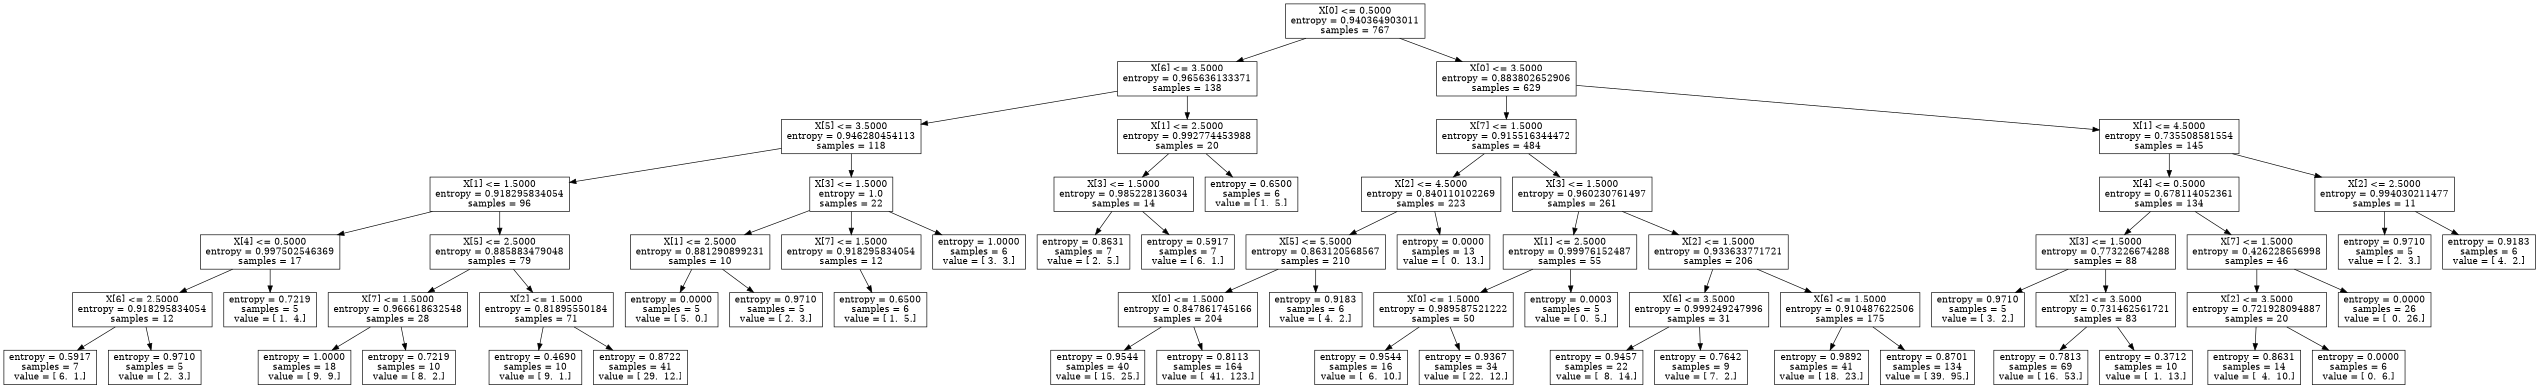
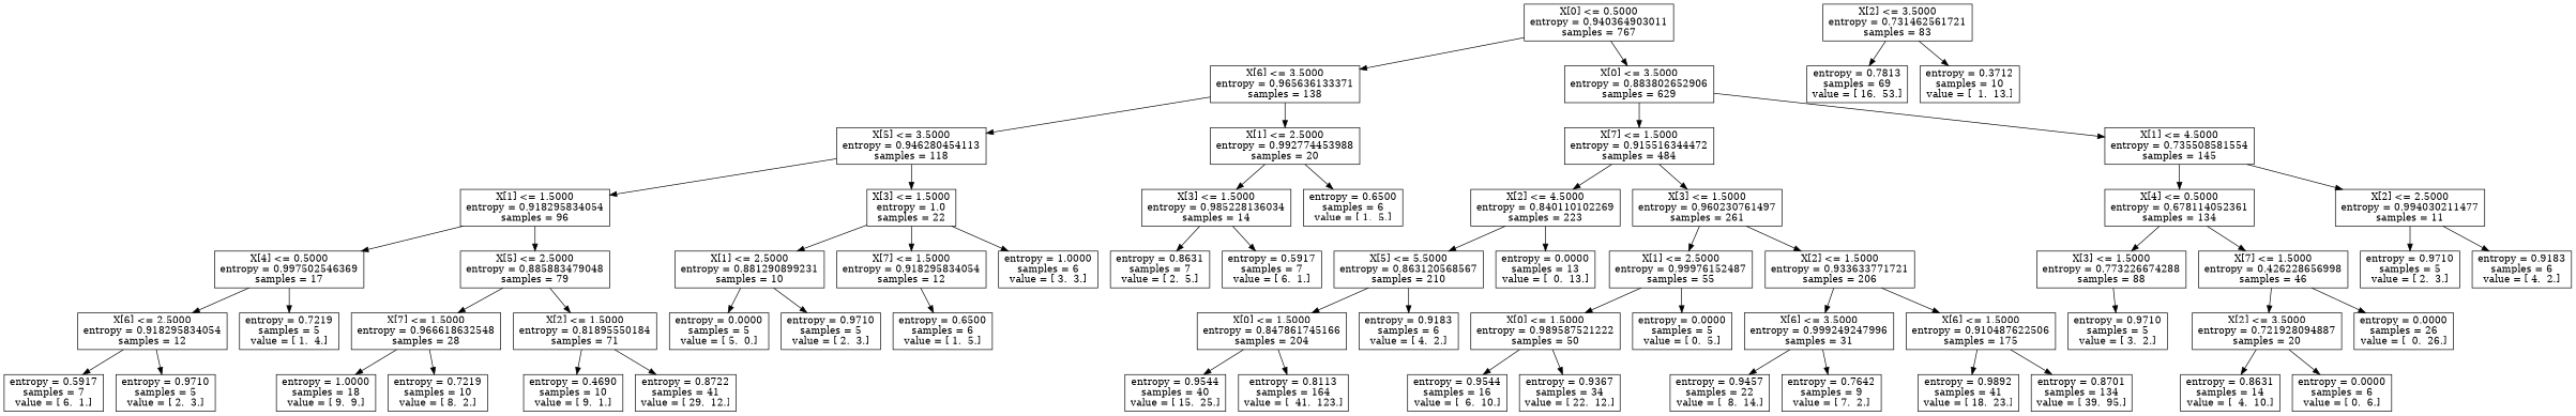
  digraph {
    node [shape=box]
    n1 [label="X[0] <= 0.5000\nentropy = 0.940364903011\nsamples = 767"]
    n2 [label="X[6] <= 3.5000\nentropy = 0.965636133371\nsamples = 138"]
    n3 [label="X[0] <= 3.5000\nentropy = 0.883802652906\nsamples = 629"]
    n4 [label="X[5] <= 3.5000\nentropy = 0.946280454113\nsamples = 118"]
    n5 [label="X[1] <= 2.5000\nentropy = 0.992774453988\nsamples = 20"]
    n6 [label="X[7] <= 1.5000\nentropy = 0.915516344472\nsamples = 484"]
    n7 [label="X[1] <= 4.5000\nentropy = 0.735508581554\nsamples = 145"]
    n8 [label="X[1] <= 1.5000\nentropy = 0.918295834054\nsamples = 96"]
    n9 [label="X[3] <= 1.5000\nentropy = 1.0\nsamples = 22"]
    n10 [label="X[3] <= 1.5000\nentropy = 0.985228136034\nsamples = 14"]
    n11 [label="entropy = 0.6500\nsamples = 6\nvalue = [ 1.  5.]"]
    n12 [label="X[4] <= 0.5000\nentropy = 0.997502546369\nsamples = 17"]
    n13 [label="X[5] <= 2.5000\nentropy = 0.885883479048\nsamples = 79"]
    n14 [label="X[1] <= 2.5000\nentropy = 0.881290899231\nsamples = 10"]
    n15 [label="X[7] <= 1.5000\nentropy = 0.918295834054\nsamples = 12"]
    n16 [label="entropy = 1.0000\nsamples = 6\nvalue = [ 3.  3.]"]
    n17 [label="X[6] <= 2.5000\nentropy = 0.918295834054\nsamples = 12"]
    n18 [label="entropy = 0.7219\nsamples = 5\nvalue = [ 1.  4.]"]
    n19 [label="X[7] <= 1.5000\nentropy = 0.966618632548\nsamples = 28"]
    n20 [label="X[2] <= 1.5000\nentropy = 0.81895550184\nsamples = 71"]
    n21 [label="entropy = 0.5917\nsamples = 7\nvalue = [ 6.  1.]"]
    n22 [label="entropy = 0.9710\nsamples = 5\nvalue = [ 2.  3.]"]
    n23 [label="entropy = 1.0000\nsamples = 18\nvalue = [ 9.  9.]"]
    n24 [label="entropy = 0.7219\nsamples = 10\nvalue = [ 8.  2.]"]
    n25 [label="entropy = 0.4690\nsamples = 10\nvalue = [ 9.  1.]"]
    n26 [label="entropy = 0.8722\nsamples = 41\nvalue = [ 29.  12.]"]
    n27 [label="entropy = 0.0000\nsamples = 5\nvalue = [ 5.  0.]"]
    n28 [label="entropy = 0.9710\nsamples = 5\nvalue = [ 2.  3.]"]
    n29 [label="entropy = 0.6500\nsamples = 6\nvalue = [ 1.  5.]"]
    n30 [label="entropy = 0.8631\nsamples = 7\nvalue = [ 2.  5.]"]
    n31 [label="entropy = 0.5917\nsamples = 7\nvalue = [ 6.  1.]"]
    n32 [label="X[2] <= 4.5000\nentropy = 0.840110102269\nsamples = 223"]
    n33 [label="X[3] <= 1.5000\nentropy = 0.960230761497\nsamples = 261"]
    n34 [label="X[4] <= 0.5000\nentropy = 0.678114052361\nsamples = 134"]
    n35 [label="X[2] <= 2.5000\nentropy = 0.994030211477\nsamples = 11"]
    n36 [label="X[5] <= 5.5000\nentropy = 0.863120568567\nsamples = 210"]
    n37 [label="entropy = 0.0000\nsamples = 13\nvalue = [  0.  13.]"]
    n38 [label="X[1] <= 2.5000\nentropy = 0.99976152487\nsamples = 55"]
    n39 [label="X[2] <= 1.5000\nentropy = 0.933633771721\nsamples = 206"]
    n40 [label="X[0] <= 1.5000\nentropy = 0.847861745166\nsamples = 204"]
    n41 [label="entropy = 0.9183\nsamples = 6\nvalue = [ 4.  2.]"]
    n42 [label="entropy = 0.9544\nsamples = 40\nvalue = [ 15.  25.]"]
    n43 [label="entropy = 0.8113\nsamples = 164\nvalue = [  41.  123.]"]
    n44 [label="X[0] <= 1.5000\nentropy = 0.989587521222\nsamples = 50"]
-   n45 [label="entropy = 0.0003\nsamples = 5\nvalue = [ 0.  5.]"]
+   n45 [label="entropy = 0.0000\nsamples = 5\nvalue = [ 0.  5.]"]
    n46 [label="X[6] <= 3.5000\nentropy = 0.999249247996\nsamples = 31"]
    n47 [label="X[6] <= 1.5000\nentropy = 0.910487622506\nsamples = 175"]
    n48 [label="entropy = 0.9544\nsamples = 16\nvalue = [  6.  10.]"]
    n49 [label="entropy = 0.9367\nsamples = 34\nvalue = [ 22.  12.]"]
    n50 [label="entropy = 0.9457\nsamples = 22\nvalue = [  8.  14.]"]
    n51 [label="entropy = 0.7642\nsamples = 9\nvalue = [ 7.  2.]"]
    n52 [label="entropy = 0.9892\nsamples = 41\nvalue = [ 18.  23.]"]
    n53 [label="entropy = 0.8701\nsamples = 134\nvalue = [ 39.  95.]"]
    n54 [label="X[3] <= 1.5000\nentropy = 0.773226674288\nsamples = 88"]
    n55 [label="X[7] <= 1.5000\nentropy = 0.426228656998\nsamples = 46"]
    n56 [label="entropy = 0.9710\nsamples = 5\nvalue = [ 2.  3.]"]
    n57 [label="entropy = 0.9183\nsamples = 6\nvalue = [ 4.  2.]"]
    n58 [label="entropy = 0.9710\nsamples = 5\nvalue = [ 3.  2.]"]
    n59 [label="X[2] <= 3.5000\nentropy = 0.731462561721\nsamples = 83"]
    n60 [label="X[2] <= 3.5000\nentropy = 0.721928094887\nsamples = 20"]
    n61 [label="entropy = 0.0000\nsamples = 26\nvalue = [  0.  26.]"]
    n62 [label="entropy = 0.7813\nsamples = 69\nvalue = [ 16.  53.]"]
    n63 [label="entropy = 0.3712\nsamples = 10\nvalue = [  1.  13.]"]
    n64 [label="entropy = 0.8631\nsamples = 14\nvalue = [  4.  10.]"]
    n65 [label="entropy = 0.0000\nsamples = 6\nvalue = [ 0.  6.]"]
    n1 -> n2
    n1 -> n3
    n2 -> n4
    n2 -> n5
    n3 -> n6
    n3 -> n7
    n4 -> n8
    n4 -> n9
    n5 -> n10
    n5 -> n11
    n6 -> n32
    n6 -> n33
    n7 -> n34
    n7 -> n35
    n8 -> n12
    n8 -> n13
    n9 -> n14
    n9 -> n15
    n9 -> n16
    n10 -> n30
    n10 -> n31
    n12 -> n17
    n12 -> n18
    n13 -> n19
    n13 -> n20
    n14 -> n27
    n14 -> n28
    n15 -> n29
    n17 -> n21
    n17 -> n22
    n19 -> n23
    n19 -> n24
    n20 -> n25
    n20 -> n26
    n32 -> n36
    n32 -> n37
    n33 -> n38
    n33 -> n39
    n34 -> n54
    n34 -> n55
    n35 -> n56
    n35 -> n57
    n36 -> n40
    n36 -> n41
    n38 -> n44
    n38 -> n45
    n39 -> n46
    n39 -> n47
    n40 -> n42
    n40 -> n43
    n44 -> n48
    n44 -> n49
    n46 -> n50
    n46 -> n51
    n47 -> n52
    n47 -> n53
    n54 -> n58
-   n54 -> n59
    n55 -> n60
    n55 -> n61
    n59 -> n62
    n59 -> n63
    n60 -> n64
    n60 -> n65
  }
